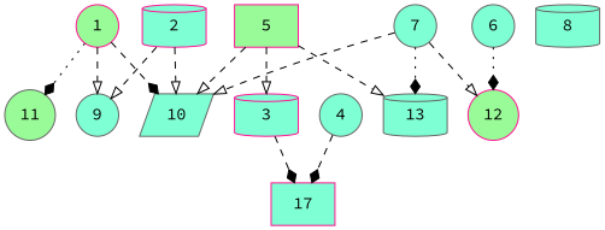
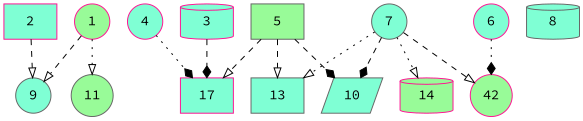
  digraph {
    fontname="Source Code Pro"
    node [alpha=0.13 color=gray40 fillcolor=aquamarine fontname="Source Code Pro" shape=circle style=filled]
    edge [arrowhead=onormal fontname="Source Code Pro" style=dashed]
    1 [color=deeppink expect_size=52066304 fillcolor=palegreen]
    9 [alpha=0.16 expect_size=19995648]
    10 [alpha=0.19 expect_size=33423360 shape=parallelogram]
    11 [alpha=0.10 expect_size=24390656 fillcolor=palegreen]
-   2 [alpha=0.07 color=deeppink expect_size=18305024 shape=cylinder]
+   2 [alpha=0.07 color=deeppink expect_size=18305024 shape=box]
    3 [alpha=0.14 color=deeppink expect_size=15012864 shape=cylinder]
    n7 [color=deeppink expect_size=9313280 label=17 shape=box]
-   4 [alpha=0.19 expect_size=16734208]
-   5 [alpha=0.00 color=deeppink expect_size=26912768 fillcolor=palegreen shape=box]
-   13 [alpha=0.17 expect_size=24567808 shape=cylinder]
-   6 [alpha=0.01 expect_size=34449408]
-   12 [alpha=0.18 color=deeppink expect_size=8704000 fillcolor=palegreen]
+   4 [alpha=0.19 color=deeppink expect_size=16734208]
+   5 [alpha=0.00 expect_size=26912768 fillcolor=palegreen shape=box]
+   13 [alpha=0.17 expect_size=24567808 shape=box]
+   6 [alpha=0.01 color=deeppink expect_size=34449408]
+   12 [alpha=0.18 color=deeppink expect_size=8704000 fillcolor=palegreen label=42]
    7 [alpha=0.09 expect_size=44541952]
+   14 [alpha=0.05 color=deeppink expect_size=10793984 fillcolor=palegreen shape=cylinder]
    8 [alpha=0.09 expect_size=35261440 shape=cylinder]
    1 -> 9
-   1 -> 10 [arrowhead=diamond]
-   1 -> 11 [arrowhead=diamond style=dotted]
+   1 -> 11 [style=dotted]
    2 -> 9
-   2 -> 10
    3 -> n7 [arrowhead=diamond]
-   4 -> n7 [arrowhead=diamond]
-   5 -> 10
-   5 -> 3
+   4 -> n7 [arrowhead=diamond style=dotted]
+   5 -> 10 [arrowhead=diamond]
+   5 -> n7
    5 -> 13
    6 -> 12 [arrowhead=diamond style=dotted]
-   7 -> 10
-   7 -> 13 [arrowhead=diamond style=dotted]
+   7 -> 10 [arrowhead=diamond]
+   7 -> 13 [style=dotted]
    7 -> 12
+   7 -> 14 [style=dotted]
  }
